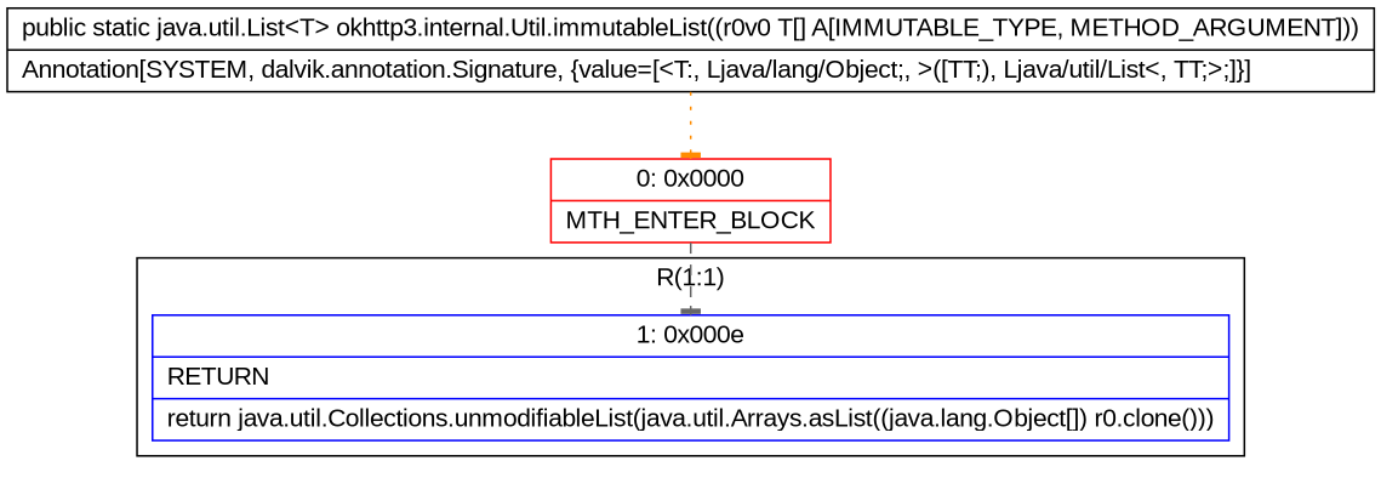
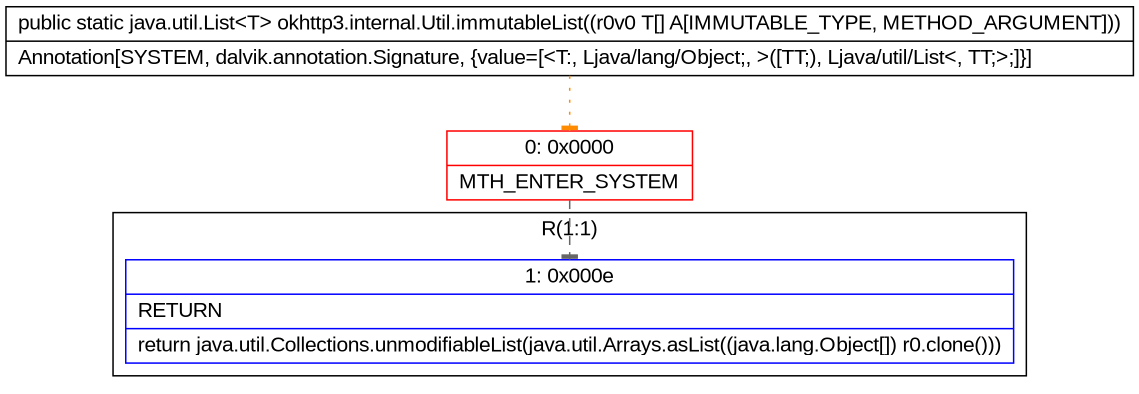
  digraph {
    fontname="Liberation Sans"
    node [shape=record fontname="Liberation Sans"]
    edge [arrowhead=tee fontname="Liberation Sans"]
    n1 [color=blue label="{1\:\ 0x000e|RETURN\l|return java.util.Collections.unmodifiableList(java.util.Arrays.asList((java.lang.Object[]) r0.clone()))\l}"]
-   n2 [color=red label="{0\:\ 0x0000|MTH_ENTER_BLOCK\l}"]
+   n2 [color=red label="{0\:\ 0x0000|MTH_ENTER_SYSTEM\l}"]
    n3 [label="{public static java.util.List\<T\> okhttp3.internal.Util.immutableList((r0v0 T[] A[IMMUTABLE_TYPE, METHOD_ARGUMENT]))  | Annotation[SYSTEM, dalvik.annotation.Signature, \{value=[\<T:, Ljava\/lang\/Object;, \>([TT;), Ljava\/util\/List\<, TT;\>;]\}]\l}"]
    subgraph cluster_1 {
      label="R(1:1)"
      n1
    }
    n2 -> n1 [color=gray40 style=dashed]
    n3 -> n2 [color=darkorange style=dotted]
  }
